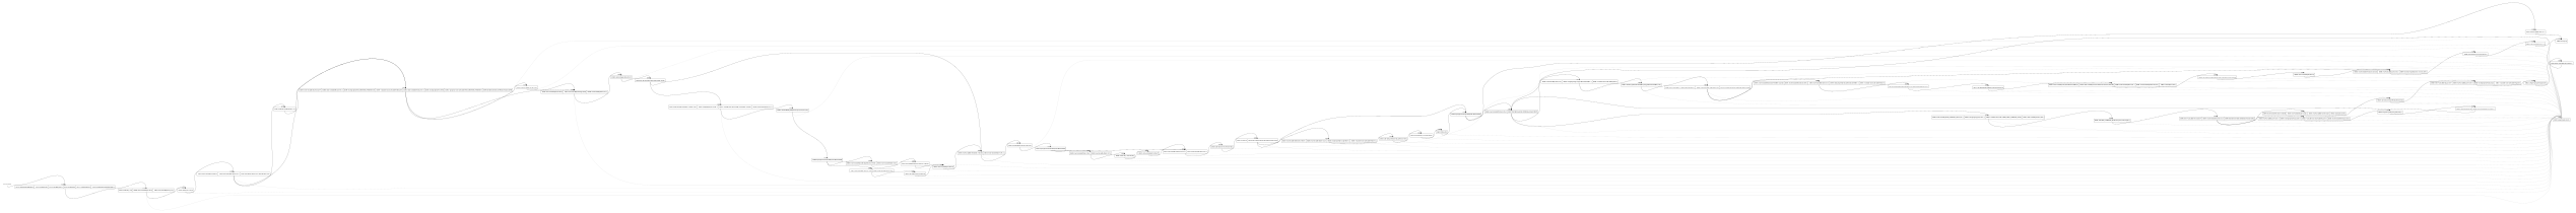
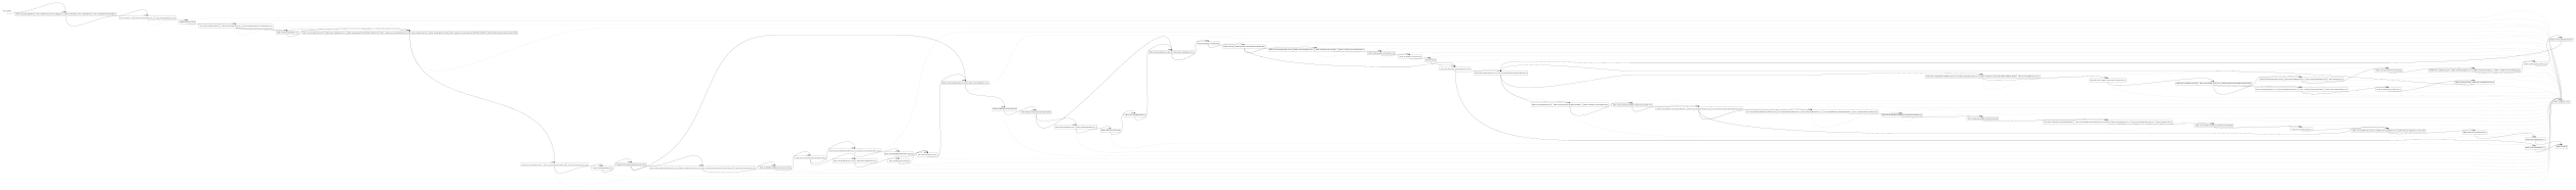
  digraph {
    fontname="Noto Serif"
    rankdir=LR
    node [fontname="Noto Serif" shape=record]
    edge [fontname="Noto Serif" headport=n tailport=s]
    n1 [label=BB_entry886 shape=none]
    n2 [label="{33573: constant[undefined,v1]|33574: vardecl['text']|33575: vardecl['parts']|33576: vardecl['fn']|33577: vardecl['match']|33578: vardecl['dateTimezoneOffset']}"]
    n3 [label="{33579: constant[\"\",v2]|33580: write-variable[v2,'text']*|33581: read-variable['Array',v4,-]}"]
    n4 [label="{33582: construct [-,v4,v3]}"]
    n5 [label="{33691: exceptional-return}"]
    n6 [label="{33583: write-variable[v3,'parts']*|33584: read-variable['format',v5,-]|33585: if[v5](true-block:12797,false-block:12796)}"]
    n7 [label="{33587: write-variable[v5,'format']*|33588: read-variable['$locale',v8,-]|33589: read-property[v8,'DATETIME_FORMATS',v7]|33590: \<variable-non-null-undef\>['$locale']|33591: read-variable['format',v9,-]|33592: read-property[v7,v9,v6]|33593: \<property-non-null-undef\>[v8,'DATETIME_FORMATS']|33594: if[v6](true-block:12799,false-block:12798)}"]
    n8 [label="{33586: constant[\"mediumDate\",v5]}"]
    n9 [label="{33596: write-variable[v6,'format']*|33597: read-variable['isString',v9,v8]|33598: read-variable['date',v10,-]}"]
-   n10 [label="{33595: read-variable['format',v6,-]}"]
    n11 [label="{33599: call-isString [v8,v9,v10,v7]}"]
    n12 [label="{33600: if[v7](true-block:12802,false-block:12810)}"]
    n13 [label="{33601: read-variable['NUMBER_STRING',v14,-]|33602: read-property[v14,'test',-]|33603: \<variable-non-null-undef\>['NUMBER_STRING']|33604: read-variable['date',v15,-]}"]
    n14 [label="{33614: read-variable['isNumber',v13,v12]|33615: read-variable['date',v14,-]}"]
    n15 [label="{33605: call-NUMBER_STRING.test [v14,'test',v15,v12]}"]
    n16 [label="{33616: call-isNumber [v12,v13,v14,v11]}"]
    n17 [label="{33606: if[v12](true-block:12805,false-block:12806)}"]
    n18 [label="{33617: if[v11](true-block:12813,false-block:12816)}"]
    n19 [label="{33607: read-variable['toInt',v17,v16]|33608: read-variable['date',v18,-]}"]
    n20 [label="{33609: read-variable['jsonStringToDate',v17,v16]|33610: read-variable['date',v18,-]}"]
    n21 [label="{33611: call-toInt [v16,v17,v18,v11]}"]
    n22 [label="{33612: call-jsonStringToDate [v16,v17,v18,v11]}"]
    n23 [label="{33613: write-variable[v11,'date']*}"]
    n24 [label="{33618: read-variable['Date',v16,-]|33619: read-variable['date',v17,-]}"]
    n25 [label="{33622: read-variable['isDate',v18,v17]|33623: read-variable['date',v19,-]}"]
    n26 [label="{33620: construct [-,v16,v17,v15]}"]
    n27 [label="{33624: call-isDate [v17,v18,v19,v16]}"]
    n28 [label="{33621: write-variable[v15,'date']*}"]
    n29 [label="{33625: ![v16,v15]|33626: if[v15](true-block:12823,false-block:12819)}"]
    n30 [label="{33634: if[v15](true-block:12824,false-block:12825)}"]
    n31 [label="{33627: read-variable['isFinite',v18,v17]|33628: read-variable['date',v21,-]|33629: read-property[v21,'getTime',-]|33630: \<variable-non-null-undef\>['date']}"]
    n32 [label="{33635: read-variable['date',v1,-]}"]
    n33 [label="{33636: read-variable['format',v16,-]|33637: if[v16](true-block:12826,false-block:12827)}"]
    n34 [label="{33631: call-date.getTime [v21,'getTime',v19]}"]
    n35 [label="{33690: return[v1]}"]
    n36 [label="{33638: read-variable['DATE_FORMATS_SPLIT',v19,-]|33639: read-property[v19,'exec',-]|33640: \<variable-non-null-undef\>['DATE_FORMATS_SPLIT']|33641: read-variable['format',v20,-]}"]
    n37 [label="{33642: read-variable['date',v19,-]|33643: read-property[v19,'getTimezoneOffset',-]|33644: \<variable-non-null-undef\>['date']}"]
    n38 [label="{33632: call-isFinite [v17,v18,v19,v16]}"]
    n39 [label="{33633: ![v16,v15]}"]
    n40 [label="{33645: call-DATE_FORMATS_SPLIT.exec [v19,'exec',v20,v17]}"]
    n41 [label="{33667: call-date.getTimezoneOffset [v19,'getTimezoneOffset',v17]}"]
    n42 [label="{33646: write-variable[v17,'match']*|33647: read-variable['match',v21,-]|33648: if[v21](true-block:12830,false-block:12831)}"]
    n43 [label="{33668: write-variable[v17,'dateTimezoneOffset']*|33669: read-variable['timezone',v20,-]|33670: if[v20](true-block:12840,false-block:12846)}"]
    n44 [label="{33649: read-variable['concat',v24,v23]|33650: read-variable['parts',v25,-]|33651: read-variable['match',v26,-]|33652: constant[1.0,v27]}"]
    n45 [label="{33653: read-variable['parts',v23,-]|33654: read-property[v23,'push',-]|33655: \<variable-non-null-undef\>['parts']|33656: read-variable['format',v24,-]}"]
    n46 [label="{33671: read-variable['timezoneToOffset',v23,v22]|33672: read-variable['timezone',v24,-]|33673: read-variable['date',v27,-]|33674: read-property[v27,'getTimezoneOffset',-]|33675: \<variable-non-null-undef\>['date']}"]
    n47 [label="{33685: read-variable['forEach',v22,v21]|33686: read-variable['parts',v23,-]|33687: function-expr[function ( value ),v24]}"]
    n48 [label="{33657: call-concat [v23,v24,v25,v26,v27,v22]}"]
    n49 [label="{33664: call-parts.push [v23,'push',v24,-]*}"]
    n50 [label="{33658: write-variable[v22,'parts']*|33659: read-variable['parts',v30,-]|33660: read-property[v30,'pop',-]|33661: \<variable-non-null-undef\>['parts']}"]
    n51 [label="{33665: constant[null,v25]|33666: write-variable[v25,'format']*}"]
    n52 [label="{33662: call-parts.pop [v30,'pop',v28]}"]
    n53 [label="{33663: write-variable[v28,'format']*}"]
    n54 [label="{33676: call-date.getTimezoneOffset [v27,'getTimezoneOffset',v25]}"]
    n55 [label="{33688: call-forEach [v21,v22,v23,v24,-]*}"]
    n56 [label="{33677: call-timezoneToOffset [v22,v23,v24,v25,v21]}"]
    n57 [label="{33689: read-variable['text',v1,-]}"]
    n58 [label="{33678: write-variable[v21,'dateTimezoneOffset']*|33679: read-variable['convertTimezoneToLocal',v30,v29]|33680: read-variable['date',v31,-]|33681: read-variable['timezone',v32,-]|33682: constant[true,v33]}"]
    n59 [label="{33683: call-convertTimezoneToLocal [v29,v30,v31,v32,v33,v28]}"]
    n60 [label="{33684: write-variable[v28,'date']*}"]
    n1 -> n2 [headlabel="    12792"]
    n2 -> n3 [headlabel="      12793"]
    n3 -> n4 [headlabel="      12794"]
    n3 -> n5 [color=gray headlabel="      12850"]
    n4 -> n5 [color=gray]
    n4 -> n6 [headlabel="      12795"]
    n6 -> n5 [color=gray]
    n6 -> n7 [headlabel="      12797"]
    n6 -> n8 [headlabel="      12796"]
    n7 -> n5 [color=gray]
    n7 -> n9 [headlabel="      12799"]
-   n7 -> n10 [headlabel="      12798"]
    n8 -> n7
    n9 -> n5 [color=gray]
    n9 -> n11 [headlabel="      12800"]
-   n10 -> n5 [color=gray]
-   n10 -> n9
    n11 -> n5 [color=gray]
    n11 -> n12 [headlabel="      12801"]
    n12 -> n13 [headlabel="      12802"]
    n12 -> n14 [headlabel="      12810"]
    n13 -> n5 [color=gray]
    n13 -> n15 [headlabel="      12803"]
    n14 -> n5 [color=gray]
    n14 -> n16 [headlabel="      12811"]
    n15 -> n5 [color=gray]
    n15 -> n17 [headlabel="      12804"]
    n16 -> n5 [color=gray]
    n16 -> n18 [headlabel="      12812"]
    n17 -> n19 [headlabel="      12805"]
    n17 -> n20 [headlabel="      12806"]
    n18 -> n24 [headlabel="      12813"]
    n18 -> n25 [headlabel="      12816"]
    n19 -> n5 [color=gray]
    n19 -> n21 [headlabel="      12807"]
    n20 -> n5 [color=gray]
    n20 -> n22 [headlabel="      12808"]
    n21 -> n5 [color=gray]
    n21 -> n23 [headlabel="      12809"]
    n22 -> n5 [color=gray]
    n22 -> n23
    n23 -> n14
    n24 -> n5 [color=gray]
    n24 -> n26 [headlabel="      12814"]
    n25 -> n5 [color=gray]
    n25 -> n27 [headlabel="      12817"]
    n26 -> n5 [color=gray]
    n26 -> n28 [headlabel="      12815"]
    n27 -> n5 [color=gray]
    n27 -> n29 [headlabel="      12818"]
    n28 -> n25
    n29 -> n5 [color=gray]
    n29 -> n30 [headlabel="      12823"]
    n29 -> n31 [headlabel="      12819"]
    n30 -> n32 [headlabel="      12824"]
    n30 -> n33 [headlabel="      12825"]
    n31 -> n5 [color=gray]
    n31 -> n34 [headlabel="      12820"]
    n32 -> n5 [color=gray]
    n32 -> n35 [headlabel="      12849"]
    n33 -> n5 [color=gray]
    n33 -> n36 [headlabel="      12826"]
    n33 -> n37 [headlabel="      12827"]
    n34 -> n5 [color=gray]
    n34 -> n38 [headlabel="      12821"]
    n36 -> n5 [color=gray]
    n36 -> n40 [headlabel="      12828"]
    n37 -> n5 [color=gray]
    n37 -> n41 [headlabel="      12838"]
    n38 -> n5 [color=gray]
    n38 -> n39 [headlabel="      12822"]
    n39 -> n5 [color=gray]
    n39 -> n30
    n40 -> n5 [color=gray]
    n40 -> n42 [headlabel="      12829"]
    n41 -> n5 [color=gray]
    n41 -> n43 [headlabel="      12839"]
    n42 -> n5 [color=gray]
    n42 -> n44 [headlabel="      12830"]
    n42 -> n45 [headlabel="      12831"]
    n43 -> n5 [color=gray]
    n43 -> n46 [headlabel="      12840"]
    n43 -> n47 [headlabel="      12846"]
    n44 -> n5 [color=gray]
    n44 -> n48 [headlabel="      12832"]
    n45 -> n5 [color=gray]
    n45 -> n49 [headlabel="      12836"]
    n46 -> n5 [color=gray]
    n46 -> n54 [headlabel="      12841"]
    n47 -> n5 [color=gray]
    n47 -> n55 [headlabel="      12847"]
    n48 -> n5 [color=gray]
    n48 -> n50 [headlabel="      12833"]
    n49 -> n5 [color=gray]
    n49 -> n51 [headlabel="      12837"]
    n50 -> n5 [color=gray]
    n50 -> n52 [headlabel="      12834"]
    n51 -> n33
    n52 -> n5 [color=gray]
    n52 -> n53 [headlabel="      12835"]
    n53 -> n33
    n54 -> n5 [color=gray]
    n54 -> n56 [headlabel="      12842"]
    n55 -> n5 [color=gray]
    n55 -> n57 [headlabel="      12848"]
    n56 -> n5 [color=gray]
    n56 -> n58 [headlabel="      12843"]
    n57 -> n5 [color=gray]
    n57 -> n35
    n58 -> n5 [color=gray]
    n58 -> n59 [headlabel="      12844"]
    n59 -> n5 [color=gray]
    n59 -> n60 [headlabel="      12845"]
    n60 -> n47
  }
